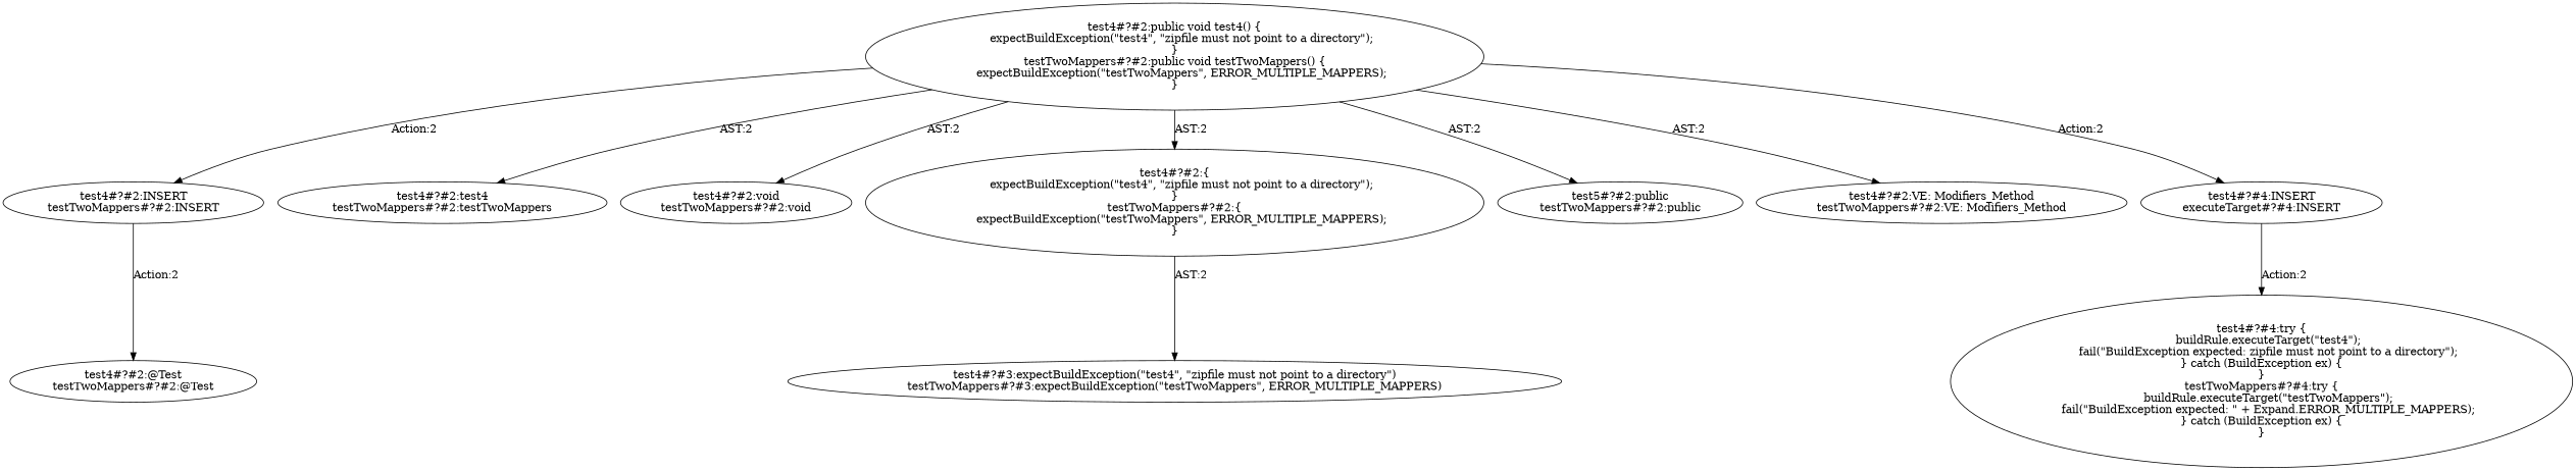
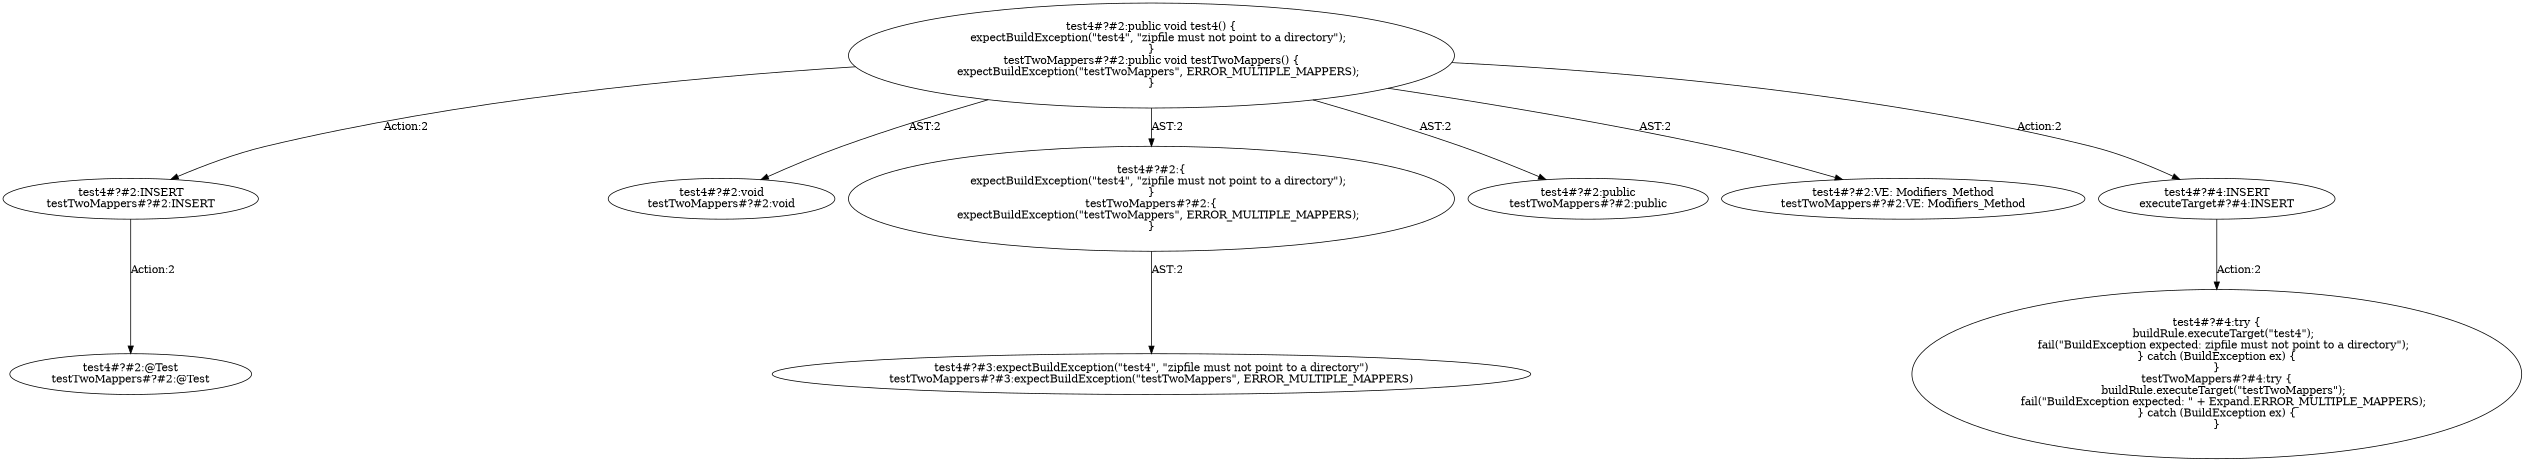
  digraph {
    node [shape=ellipse]
    n1 [label="test4#?#2:INSERT\ntestTwoMappers#?#2:INSERT"]
    n2 [label="test4#?#2:@Test\ntestTwoMappers#?#2:@Test"]
    n3 [label="test4#?#2:public void test4() \{\n    expectBuildException(\"test4\", \"zipfile must not point to a directory\");\n\}\ntestTwoMappers#?#2:public void testTwoMappers() \{\n    expectBuildException(\"testTwoMappers\", ERROR_MULTIPLE_MAPPERS);\n\}"]
-   n4 [label="test4#?#2:test4\ntestTwoMappers#?#2:testTwoMappers"]
    n5 [label="test4#?#2:void\ntestTwoMappers#?#2:void"]
    n6 [label="test4#?#2:\{\n    expectBuildException(\"test4\", \"zipfile must not point to a directory\");\n\}\ntestTwoMappers#?#2:\{\n    expectBuildException(\"testTwoMappers\", ERROR_MULTIPLE_MAPPERS);\n\}"]
-   n7 [label="test5#?#2:public\ntestTwoMappers#?#2:public"]
+   n7 [label="test4#?#2:public\ntestTwoMappers#?#2:public"]
    n8 [label="test4#?#2:VE: Modifiers_Method\ntestTwoMappers#?#2:VE: Modifiers_Method"]
    n9 [label="test4#?#4:INSERT\nexecuteTarget#?#4:INSERT"]
    n10 [label="test4#?#3:expectBuildException(\"test4\", \"zipfile must not point to a directory\")\ntestTwoMappers#?#3:expectBuildException(\"testTwoMappers\", ERROR_MULTIPLE_MAPPERS)"]
    n11 [label="test4#?#4:try \{\n    buildRule.executeTarget(\"test4\");\n    fail(\"BuildException expected: zipfile must not point to a directory\");\n\} catch (BuildException ex) \{\n\}\ntestTwoMappers#?#4:try \{\n    buildRule.executeTarget(\"testTwoMappers\");\n    fail(\"BuildException expected: \" + Expand.ERROR_MULTIPLE_MAPPERS);\n\} catch (BuildException ex) \{\n\}"]
    n1 -> n2 [label="Action:2"]
    n3 -> n1 [label="Action:2"]
-   n3 -> n4 [label="AST:2"]
    n3 -> n5 [label="AST:2"]
    n3 -> n6 [label="AST:2"]
    n3 -> n7 [label="AST:2"]
    n3 -> n8 [label="AST:2"]
    n3 -> n9 [label="Action:2"]
    n6 -> n10 [label="AST:2"]
    n9 -> n11 [label="Action:2"]
  }
